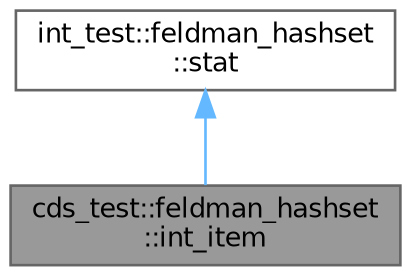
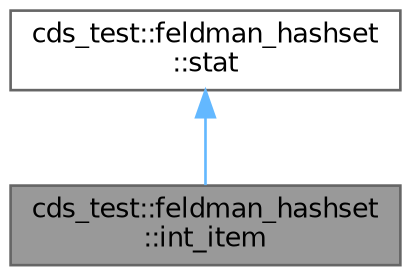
  digraph {
    node [color=gray40 fontname=Helvetica fontsize=10 shape=box style=filled]
    n1 [fillcolor=grey60 fontcolor=black height=0.2 label="cds_test::feldman_hashset\l::int_item" width=0.4]
-   n2 [fillcolor=white height=0.2 label="int_test::feldman_hashset\l::stat" width=0.4]
+   n2 [fillcolor=white height=0.2 label="cds_test::feldman_hashset\l::stat" width=0.4]
    n2 -> n1 [color=steelblue1 dir=back fontname=Helvetica fontsize=10 labelfontname=Helvetica labelfontsize=10 style=solid]
  }
